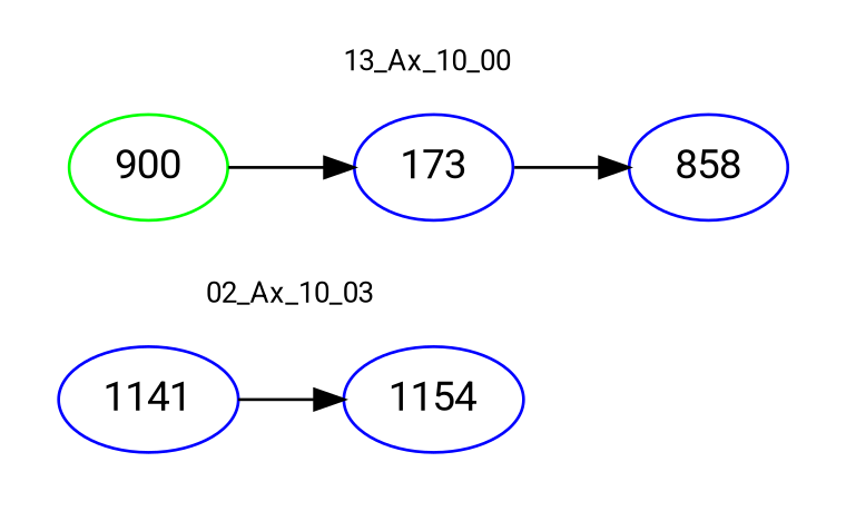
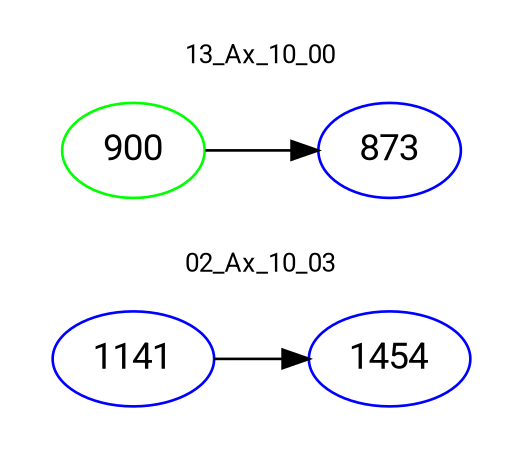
  digraph {
    fontname=Roboto
    rankdir=LR
    node [color=blue fontname=Roboto]
    edge [color=black fontname=Roboto]
    n1 [label=1141]
-   n2 [label=1154]
-   n3 [label=173]
-   n4 [label=858]
+   n2 [label=1454]
+   n3 [label=873]
    n5 [color=green label=900]
    subgraph cluster_1 {
      color=white
      fontsize=10
      label="02_Ax_10_03"
      n1
      n2
    }
    subgraph cluster_2 {
      color=white
      fontsize=10
      label="13_Ax_10_00"
      n3
-     n4
      n5
    }
    n1 -> n2
-   n3 -> n4
    n5 -> n3
  }
